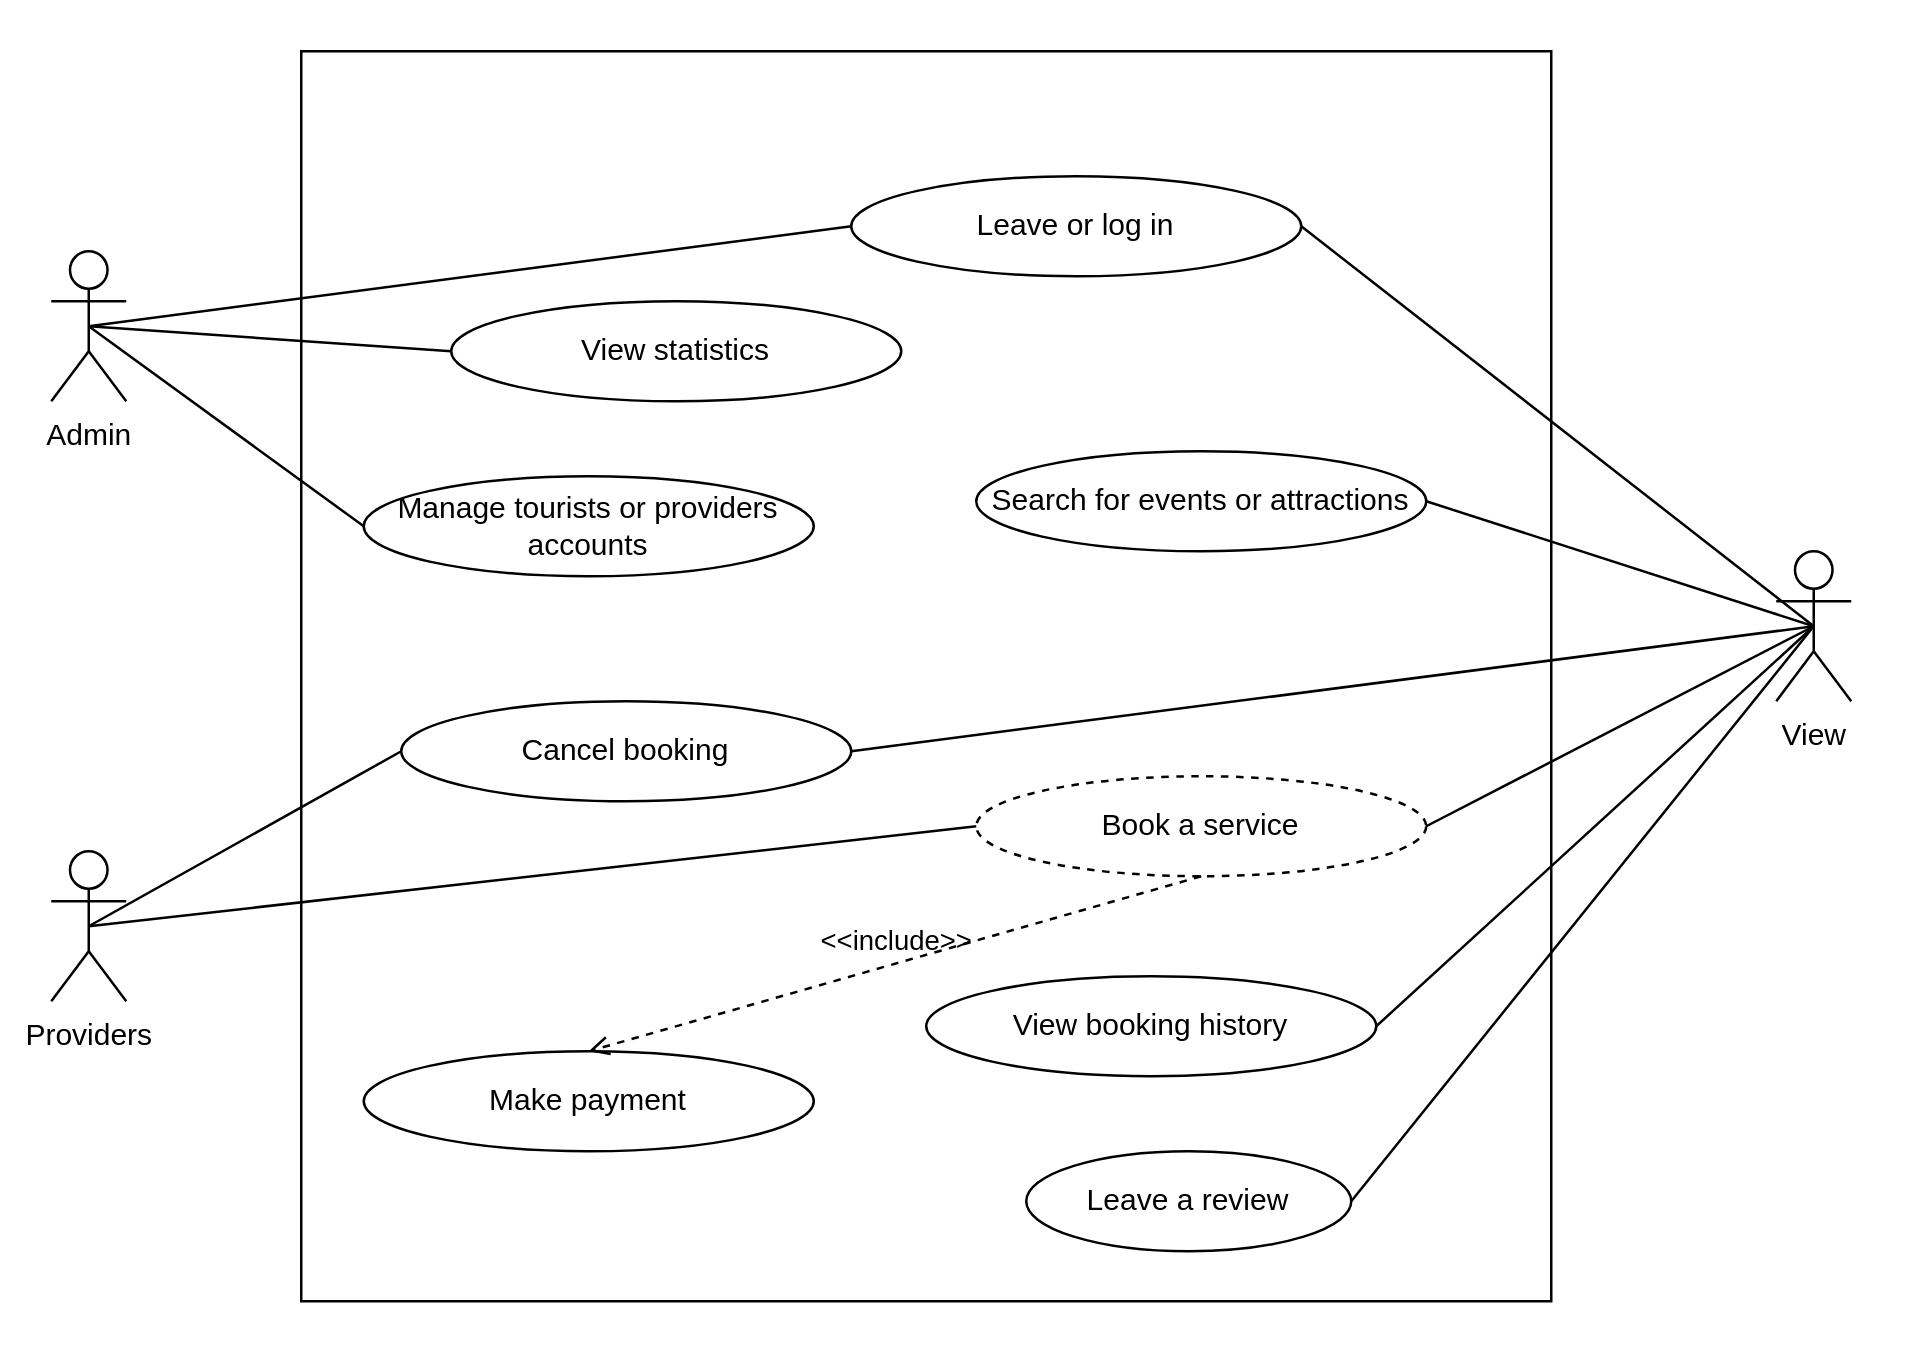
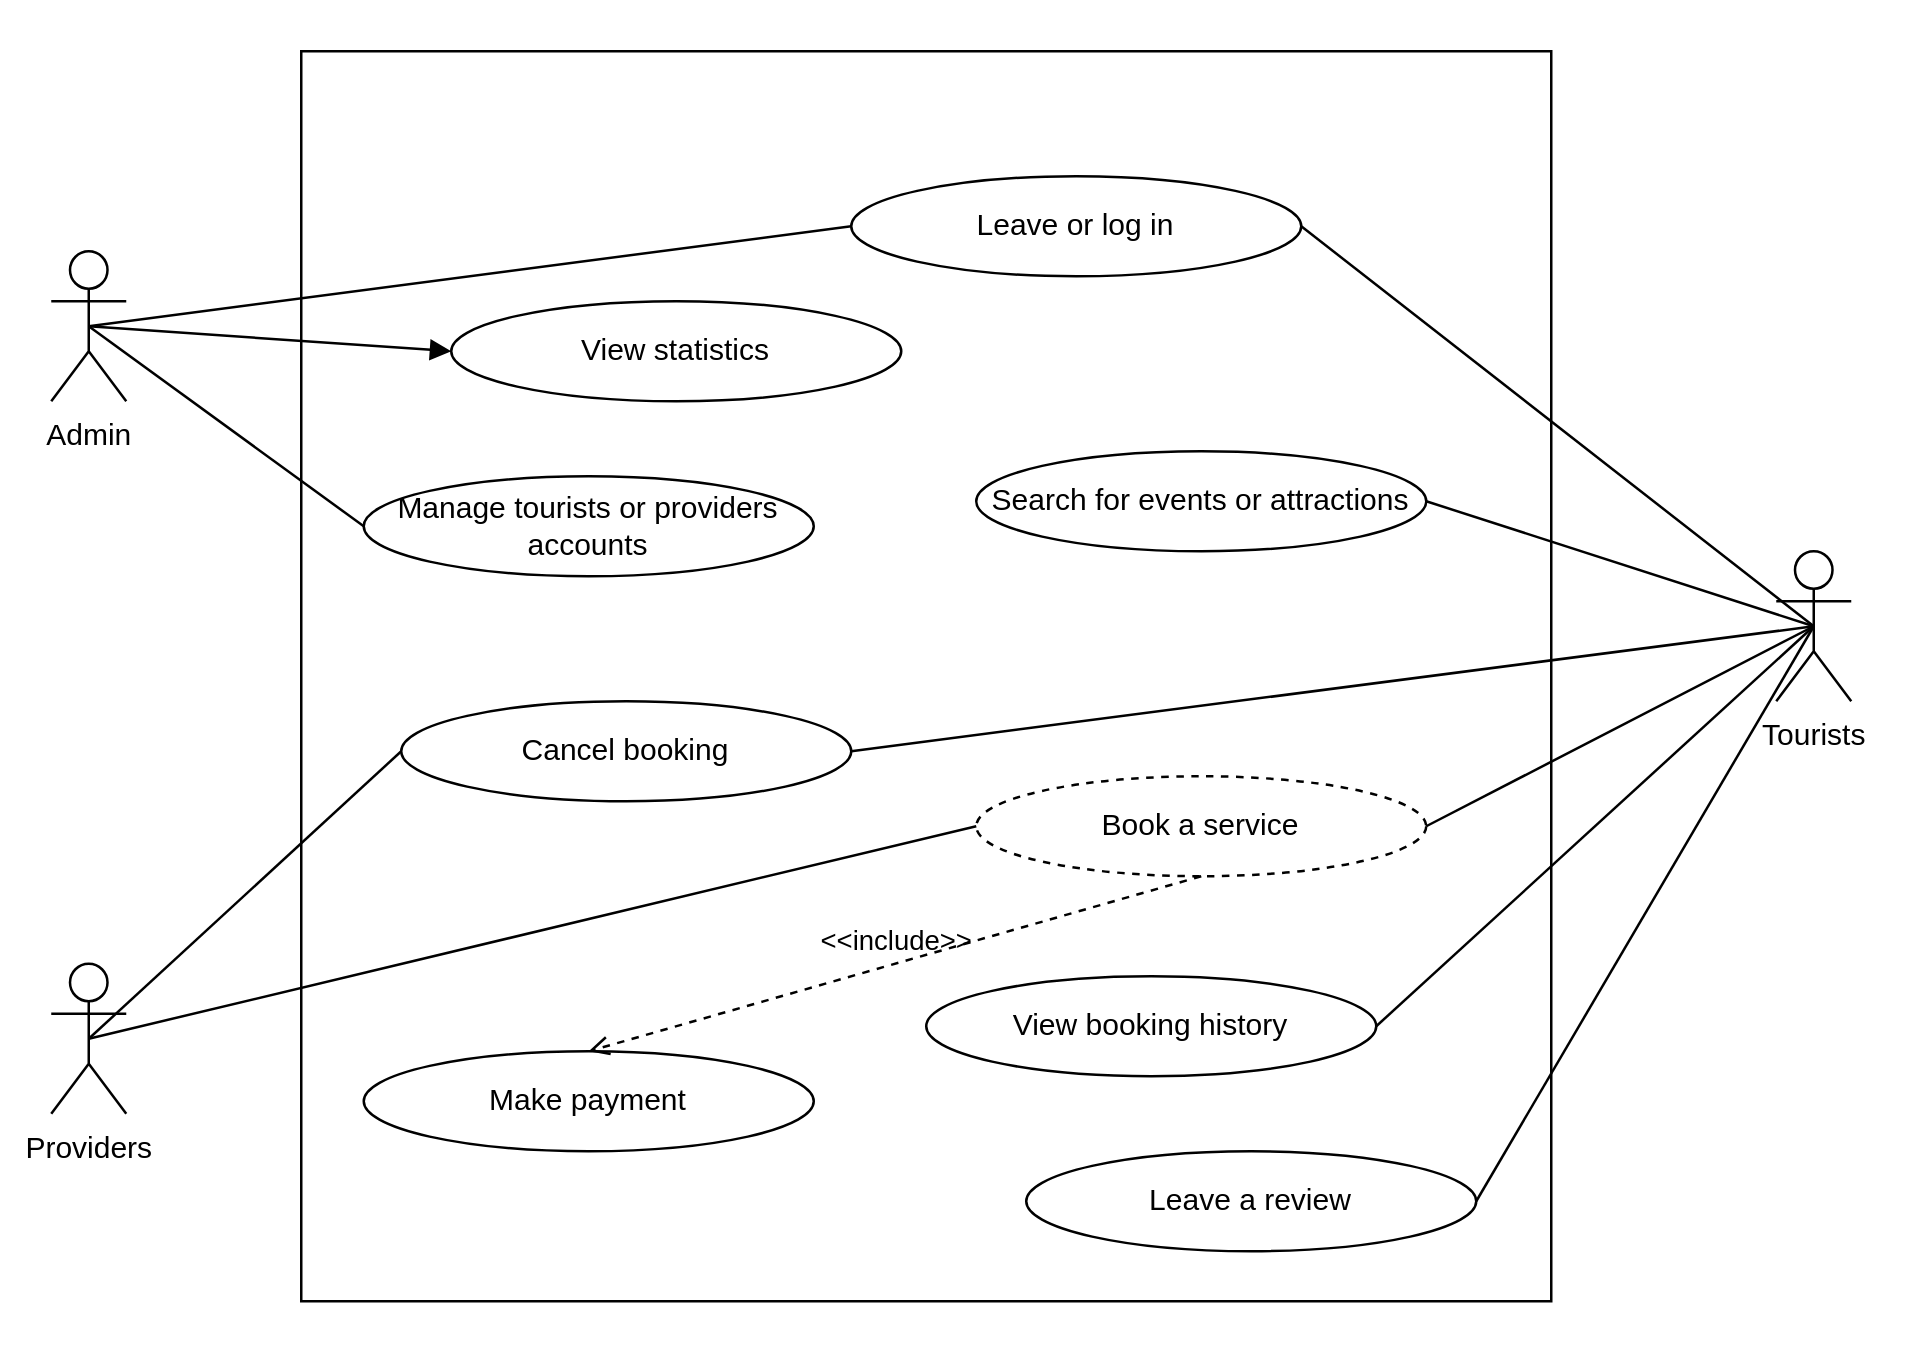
  <mxCell id="0" />
  <mxCell id="1" parent="0" />
  <mxCell id="2" value="" style="whiteSpace=wrap;html=1;aspect=fixed;" vertex="1" parent="1"><mxGeometry x="120" y="20" width="500" height="500" as="geometry" /></mxCell>
  <mxCell id="3" value="Cancel booking" style="ellipse;whiteSpace=wrap;html=1;" vertex="1" parent="1"><mxGeometry x="160" y="280" width="180" height="40" as="geometry" /></mxCell>
  <mxCell id="4" value="Book a service" style="ellipse;whiteSpace=wrap;html=1;dashed=1;" vertex="1" parent="1"><mxGeometry x="390" y="310" width="180" height="40" as="geometry" /></mxCell>
- <mxCell id="5" value="Providers" style="shape=umlActor;verticalLabelPosition=bottom;verticalAlign=top;html=1;outlineConnect=0;" vertex="1" parent="1"><mxGeometry x="20" y="340" width="30" height="60" as="geometry" /></mxCell>
- <mxCell id="6" value="View" style="shape=umlActor;verticalLabelPosition=bottom;verticalAlign=top;html=1;outlineConnect=0;" vertex="1" parent="1"><mxGeometry x="710" y="220" width="30" height="60" as="geometry" /></mxCell>
+ <mxCell id="5" value="Providers" style="shape=umlActor;verticalLabelPosition=bottom;verticalAlign=top;html=1;outlineConnect=0;" vertex="1" parent="1"><mxGeometry x="20" y="385" width="30" height="60" as="geometry" /></mxCell>
+ <mxCell id="6" value="Tourists" style="shape=umlActor;verticalLabelPosition=bottom;verticalAlign=top;html=1;outlineConnect=0;" vertex="1" parent="1"><mxGeometry x="710" y="220" width="30" height="60" as="geometry" /></mxCell>
  <mxCell id="7" value="Make payment" style="ellipse;whiteSpace=wrap;html=1;" vertex="1" parent="1"><mxGeometry x="145" y="420" width="180" height="40" as="geometry" /></mxCell>
  <mxCell id="8" value="&amp;lt;&amp;lt;include&amp;gt;&amp;gt;" style="endArrow=open;html=1;rounded=0;align=center;verticalAlign=bottom;dashed=1;endFill=0;labelBackgroundColor=none;entryX=0.5;entryY=0;entryDx=0;entryDy=0;exitX=0.5;exitY=1;exitDx=0;exitDy=0;" edge="1" parent="1" source="4" target="7"><mxGeometry relative="1" as="geometry"><mxPoint x="290" y="190" as="sourcePoint" /><mxPoint x="450" y="190" as="targetPoint" /></mxGeometry></mxCell>
  <mxCell id="9" value="" style="resizable=0;html=1;align=center;verticalAlign=top;labelBackgroundColor=none;" connectable="0" vertex="1" parent="8"><mxGeometry relative="1" as="geometry" /></mxCell>
  <mxCell id="10" value="Leave or log in" style="ellipse;whiteSpace=wrap;html=1;" vertex="1" parent="1"><mxGeometry x="340" y="70" width="180" height="40" as="geometry" /></mxCell>
- <mxCell id="11" value="Leave a review" style="ellipse;whiteSpace=wrap;html=1;" vertex="1" parent="1"><mxGeometry x="410" y="460" width="130" height="40" as="geometry" /></mxCell>
+ <mxCell id="11" value="Leave a review" style="ellipse;whiteSpace=wrap;html=1;" vertex="1" parent="1"><mxGeometry x="410" y="460" width="180" height="40" as="geometry" /></mxCell>
  <mxCell id="12" value="View booking history" style="ellipse;whiteSpace=wrap;html=1;" vertex="1" parent="1"><mxGeometry x="370" y="390" width="180" height="40" as="geometry" /></mxCell>
  <mxCell id="13" value="Manage tourists or providers accounts" style="ellipse;whiteSpace=wrap;html=1;" vertex="1" parent="1"><mxGeometry x="145" y="190" width="180" height="40" as="geometry" /></mxCell>
  <mxCell id="14" value="View statistics" style="ellipse;whiteSpace=wrap;html=1;" vertex="1" parent="1"><mxGeometry x="180" y="120" width="180" height="40" as="geometry" /></mxCell>
  <mxCell id="15" value="Search for events or attractions" style="ellipse;whiteSpace=wrap;html=1;" vertex="1" parent="1"><mxGeometry x="390" y="180" width="180" height="40" as="geometry" /></mxCell>
  <mxCell id="16" value="Admin" style="shape=umlActor;verticalLabelPosition=bottom;verticalAlign=top;html=1;" vertex="1" parent="1"><mxGeometry x="20" y="100" width="30" height="60" as="geometry" /></mxCell>
  <mxCell id="17" value="" style="endArrow=none;html=1;rounded=0;exitX=0.5;exitY=0.5;exitDx=0;exitDy=0;exitPerimeter=0;entryX=0;entryY=0.5;entryDx=0;entryDy=0;" edge="1" parent="1" source="16" target="10"><mxGeometry width="50" height="50" relative="1" as="geometry"><mxPoint x="320" y="320" as="sourcePoint" /><mxPoint x="370" y="270" as="targetPoint" /></mxGeometry></mxCell>
- <mxCell id="18" value="" style="endArrow=none;html=1;rounded=0;entryX=0;entryY=0.5;entryDx=0;entryDy=0;exitX=0.5;exitY=0.5;exitDx=0;exitDy=0;exitPerimeter=0;" edge="1" parent="1" source="16" target="14"><mxGeometry width="50" height="50" relative="1" as="geometry"><mxPoint x="320" y="320" as="sourcePoint" /><mxPoint x="370" y="270" as="targetPoint" /></mxGeometry></mxCell>
+ <mxCell id="18" value="" style="endArrow=block;html=1;rounded=0;entryX=0;entryY=0.5;entryDx=0;entryDy=0;exitX=0.5;exitY=0.5;exitDx=0;exitDy=0;exitPerimeter=0;" edge="1" parent="1" source="16" target="14"><mxGeometry width="50" height="50" relative="1" as="geometry"><mxPoint x="320" y="320" as="sourcePoint" /><mxPoint x="370" y="270" as="targetPoint" /></mxGeometry></mxCell>
  <mxCell id="19" value="" style="endArrow=none;html=1;rounded=0;exitX=0.5;exitY=0.5;exitDx=0;exitDy=0;exitPerimeter=0;entryX=0;entryY=0.5;entryDx=0;entryDy=0;" edge="1" parent="1" source="16" target="13"><mxGeometry width="50" height="50" relative="1" as="geometry"><mxPoint x="320" y="320" as="sourcePoint" /><mxPoint x="370" y="270" as="targetPoint" /></mxGeometry></mxCell>
  <mxCell id="20" value="" style="endArrow=none;html=1;rounded=0;entryX=0;entryY=0.5;entryDx=0;entryDy=0;exitX=0.5;exitY=0.5;exitDx=0;exitDy=0;exitPerimeter=0;" edge="1" parent="1" source="5" target="3"><mxGeometry width="50" height="50" relative="1" as="geometry"><mxPoint x="320" y="320" as="sourcePoint" /><mxPoint x="370" y="270" as="targetPoint" /></mxGeometry></mxCell>
  <mxCell id="21" value="" style="endArrow=none;html=1;rounded=0;exitX=0.5;exitY=0.5;exitDx=0;exitDy=0;exitPerimeter=0;entryX=0;entryY=0.5;entryDx=0;entryDy=0;" edge="1" parent="1" source="5" target="4"><mxGeometry width="50" height="50" relative="1" as="geometry"><mxPoint x="320" y="320" as="sourcePoint" /><mxPoint x="370" y="270" as="targetPoint" /></mxGeometry></mxCell>
  <mxCell id="22" value="" style="endArrow=none;html=1;rounded=0;entryX=0.5;entryY=0.5;entryDx=0;entryDy=0;entryPerimeter=0;exitX=1;exitY=0.5;exitDx=0;exitDy=0;" edge="1" parent="1" source="3" target="6"><mxGeometry width="50" height="50" relative="1" as="geometry"><mxPoint x="320" y="320" as="sourcePoint" /><mxPoint x="370" y="270" as="targetPoint" /></mxGeometry></mxCell>
  <mxCell id="23" value="" style="endArrow=none;html=1;rounded=0;entryX=0.5;entryY=0.5;entryDx=0;entryDy=0;entryPerimeter=0;exitX=1;exitY=0.5;exitDx=0;exitDy=0;" edge="1" parent="1" source="4" target="6"><mxGeometry width="50" height="50" relative="1" as="geometry"><mxPoint x="320" y="320" as="sourcePoint" /><mxPoint x="370" y="270" as="targetPoint" /></mxGeometry></mxCell>
  <mxCell id="24" value="" style="endArrow=none;html=1;rounded=0;entryX=0.5;entryY=0.5;entryDx=0;entryDy=0;entryPerimeter=0;exitX=1;exitY=0.5;exitDx=0;exitDy=0;" edge="1" parent="1" source="15" target="6"><mxGeometry width="50" height="50" relative="1" as="geometry"><mxPoint x="320" y="320" as="sourcePoint" /><mxPoint x="370" y="270" as="targetPoint" /></mxGeometry></mxCell>
  <mxCell id="25" value="" style="endArrow=none;html=1;rounded=0;entryX=0.5;entryY=0.5;entryDx=0;entryDy=0;entryPerimeter=0;exitX=1;exitY=0.5;exitDx=0;exitDy=0;" edge="1" parent="1" source="10" target="6"><mxGeometry width="50" height="50" relative="1" as="geometry"><mxPoint x="320" y="320" as="sourcePoint" /><mxPoint x="370" y="270" as="targetPoint" /></mxGeometry></mxCell>
  <mxCell id="26" value="" style="endArrow=none;html=1;rounded=0;entryX=0.5;entryY=0.5;entryDx=0;entryDy=0;entryPerimeter=0;exitX=1;exitY=0.5;exitDx=0;exitDy=0;" edge="1" parent="1" source="12" target="6"><mxGeometry width="50" height="50" relative="1" as="geometry"><mxPoint x="320" y="320" as="sourcePoint" /><mxPoint x="370" y="270" as="targetPoint" /></mxGeometry></mxCell>
  <mxCell id="27" value="" style="endArrow=none;html=1;rounded=0;entryX=0.5;entryY=0.5;entryDx=0;entryDy=0;entryPerimeter=0;exitX=1;exitY=0.5;exitDx=0;exitDy=0;" edge="1" parent="1" source="11" target="6"><mxGeometry width="50" height="50" relative="1" as="geometry"><mxPoint x="320" y="320" as="sourcePoint" /><mxPoint x="370" y="270" as="targetPoint" /></mxGeometry></mxCell>
